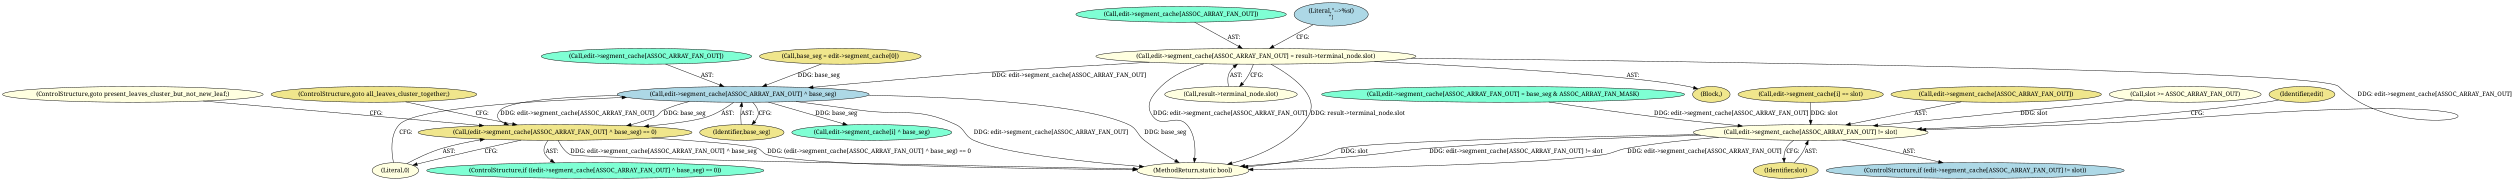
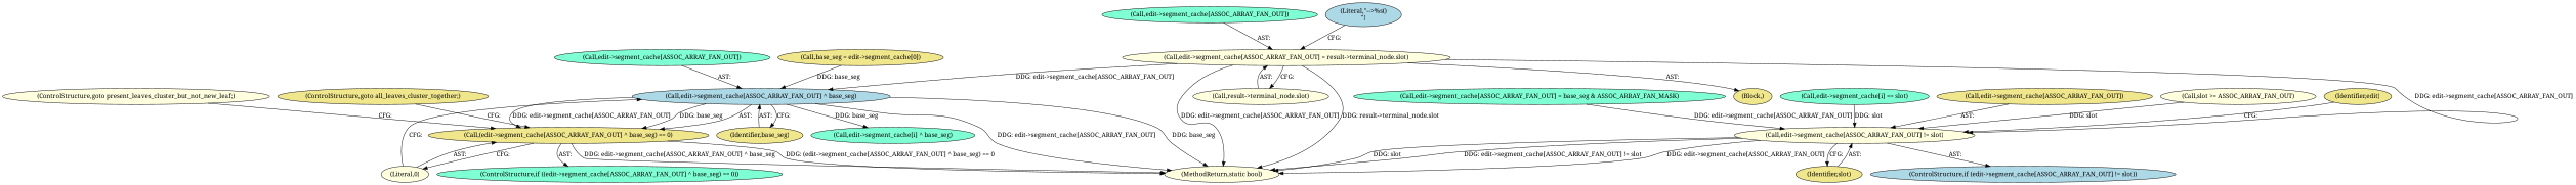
  digraph {
    fontname="Noto Serif"
    node [fillcolor=khaki fontname="Noto Serif" style=filled]
    edge [fontname="Noto Serif"]
    n1 [fillcolor=lightyellow label="(Call,edit->segment_cache[ASSOC_ARRAY_FAN_OUT] = result->terminal_node.slot)"]
    n2 [fillcolor=lightblue label="(Call,edit->segment_cache[ASSOC_ARRAY_FAN_OUT] ^ base_seg)"]
    n3 [fillcolor=lightyellow label="(Call,edit->segment_cache[ASSOC_ARRAY_FAN_OUT] != slot)"]
    n4 [label="(Block,)"]
    n5 [fillcolor=lightyellow label="(Call,result->terminal_node.slot)"]
    n6 [fillcolor=lightyellow label="(MethodReturn,static bool)"]
    n7 [label="(Call,(edit->segment_cache[ASSOC_ARRAY_FAN_OUT] ^ base_seg) == 0)"]
    n8 [label="(Identifier,base_seg)"]
    n9 [fillcolor=aquamarine label="(Call,edit->segment_cache[i] ^ base_seg)"]
    n10 [fillcolor=lightblue label="(ControlStructure,if (edit->segment_cache[ASSOC_ARRAY_FAN_OUT] != slot))"]
    n11 [label="(Identifier,slot)"]
    n12 [fillcolor=aquamarine label="(ControlStructure,if ((edit->segment_cache[ASSOC_ARRAY_FAN_OUT] ^ base_seg) == 0))"]
    n13 [fillcolor=lightyellow label="(Literal,0)"]
    n14 [fillcolor=lightyellow label="(ControlStructure,goto present_leaves_cluster_but_not_new_leaf;)"]
    n15 [label="(Identifier,edit)"]
    n16 [fillcolor=aquamarine label="(Call,edit->segment_cache[ASSOC_ARRAY_FAN_OUT] = base_seg & ASSOC_ARRAY_FAN_MASK)"]
    n17 [fillcolor=aquamarine label="(Call,edit->segment_cache[ASSOC_ARRAY_FAN_OUT])"]
-   n18 [label="(Call,edit->segment_cache[i] == slot)"]
+   n18 [fillcolor=aquamarine label="(Call,edit->segment_cache[i] == slot)"]
    n19 [label="(ControlStructure,goto all_leaves_cluster_together;)"]
    n20 [fillcolor=lightblue label="(Literal,\"-->%s()\n\")"]
    n21 [fillcolor=aquamarine label="(Call,edit->segment_cache[ASSOC_ARRAY_FAN_OUT])"]
    n22 [label="(Call,edit->segment_cache[ASSOC_ARRAY_FAN_OUT])"]
    n23 [fillcolor=lightyellow label="(Call,slot >= ASSOC_ARRAY_FAN_OUT)"]
    n24 [label="(Call,base_seg = edit->segment_cache[0])"]
    n1 -> n2 [label="DDG: edit->segment_cache[ASSOC_ARRAY_FAN_OUT]"]
    n1 -> n3 [label="DDG: edit->segment_cache[ASSOC_ARRAY_FAN_OUT]"]
    n1 -> n4 [label="AST: "]
    n1 -> n5 [label="CFG: "]
    n1 -> n6 [label="DDG: edit->segment_cache[ASSOC_ARRAY_FAN_OUT]"]
    n1 -> n6 [label="DDG: result->terminal_node.slot"]
    n2 -> n6 [label="DDG: edit->segment_cache[ASSOC_ARRAY_FAN_OUT]"]
    n2 -> n6 [label="DDG: base_seg"]
    n2 -> n7 [label="AST: "]
    n2 -> n7 [label="DDG: edit->segment_cache[ASSOC_ARRAY_FAN_OUT]"]
    n2 -> n7 [label="DDG: base_seg"]
    n2 -> n8 [label="CFG: "]
    n2 -> n9 [label="DDG: base_seg"]
    n3 -> n6 [label="DDG: edit->segment_cache[ASSOC_ARRAY_FAN_OUT] != slot"]
    n3 -> n6 [label="DDG: edit->segment_cache[ASSOC_ARRAY_FAN_OUT]"]
    n3 -> n6 [label="DDG: slot"]
    n3 -> n10 [label="AST: "]
    n3 -> n11 [label="CFG: "]
    n5 -> n1 [label="AST: "]
    n7 -> n6 [label="DDG: edit->segment_cache[ASSOC_ARRAY_FAN_OUT] ^ base_seg"]
    n7 -> n6 [label="DDG: (edit->segment_cache[ASSOC_ARRAY_FAN_OUT] ^ base_seg) == 0"]
    n7 -> n12 [label="AST: "]
    n7 -> n13 [label="CFG: "]
    n8 -> n2 [label="AST: "]
    n11 -> n3 [label="AST: "]
    n13 -> n2 [label="CFG: "]
    n13 -> n7 [label="AST: "]
    n14 -> n7 [label="CFG: "]
    n15 -> n3 [label="CFG: "]
    n16 -> n3 [label="DDG: edit->segment_cache[ASSOC_ARRAY_FAN_OUT]"]
    n17 -> n1 [label="AST: "]
    n18 -> n3 [label="DDG: slot"]
    n19 -> n7 [label="CFG: "]
    n20 -> n1 [label="CFG: "]
    n21 -> n2 [label="AST: "]
    n22 -> n3 [label="AST: "]
    n23 -> n3 [label="DDG: slot"]
    n24 -> n2 [label="DDG: base_seg"]
  }
